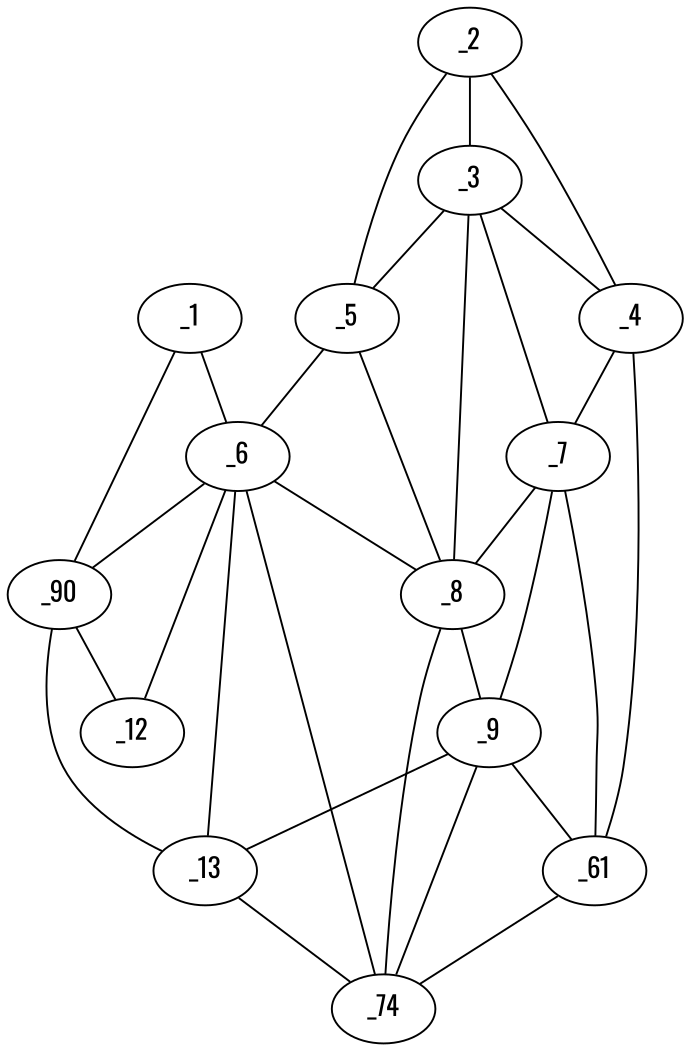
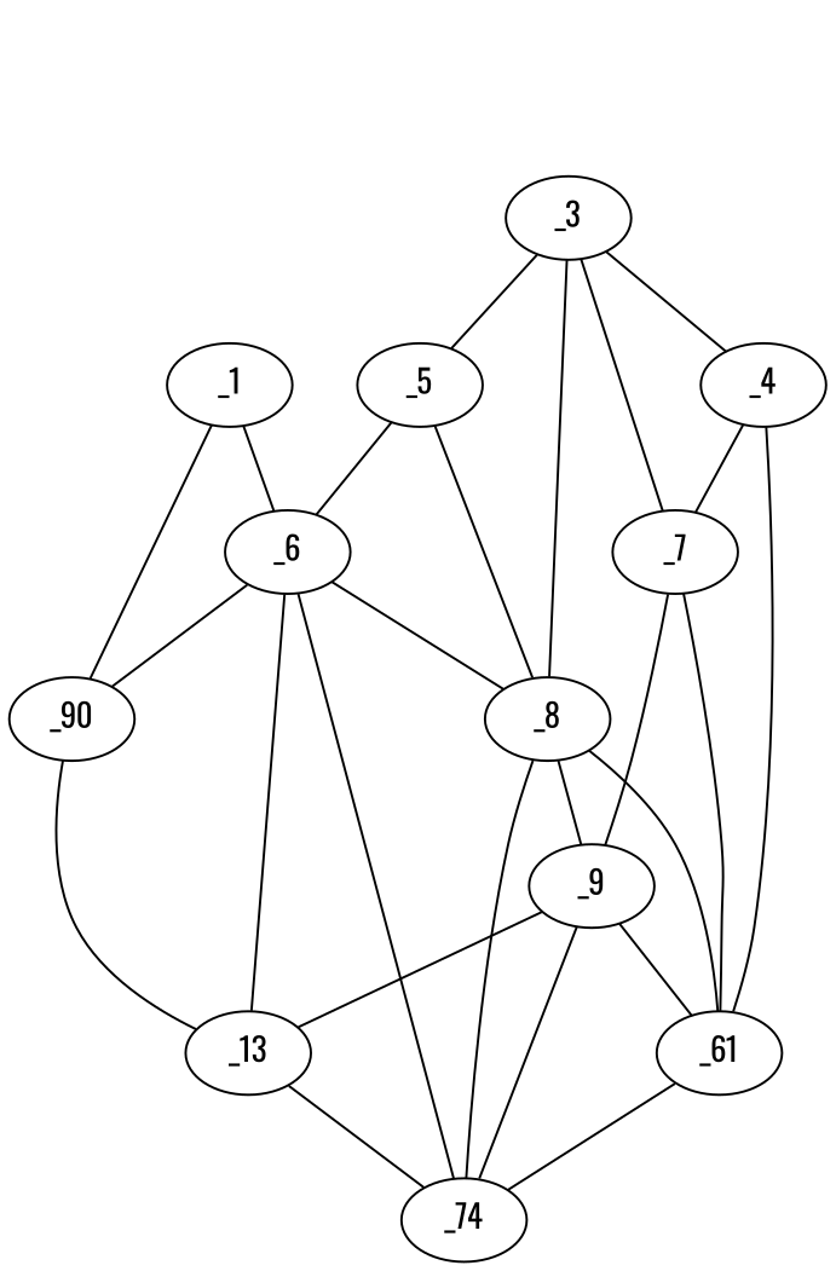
  graph {
    fontname=Oswald
    node [fontname=Oswald x=100]
    edge [fontname=Oswald valence=2]
    _1 [x=33 y=4]
    _6 [x=58 y=38]
    n3 [label=_90 y=15]
-   _2 [x=37 y=88]
    _5 [x=51 y=45]
    _3 [x=47 y=94]
    _4 [x=50 y=102]
    _8 [x=88 y=92]
-   _12 [x=103 y=35]
    _13 [x=106 y=44]
    n11 [label=_74 x=106 y=53]
    _7 [x=61 y=103]
    n13 [label=_61 y=112]
    _9 [x=91 y=97]
    _1 -- _6 [valence=1]
    _1 -- n3 [valence=1]
    _6 -- n3
    _6 -- _8
-   _6 -- _12
    _6 -- _13
    _6 -- n11
-   n3 -- _12 [valence=1]
    n3 -- _13 [valence=1]
-   _2 -- _5
-   _2 -- _3
-   _2 -- _4 [valence=1]
    _5 -- _6
    _5 -- _8 [valence=1]
    _3 -- _5
    _3 -- _4
    _3 -- _8
    _3 -- _7 [valence=1]
    _4 -- _7
    _4 -- n13 [valence=1]
    _8 -- n11 [valence=1]
    _8 -- _9
    _13 -- n11 [valence=1]
-   _7 -- _8
+   n13 -- _8
    _7 -- n13
    _7 -- _9
    n13 -- n11 [valence=1]
    _9 -- _13
    _9 -- n11
    _9 -- n13
  }
